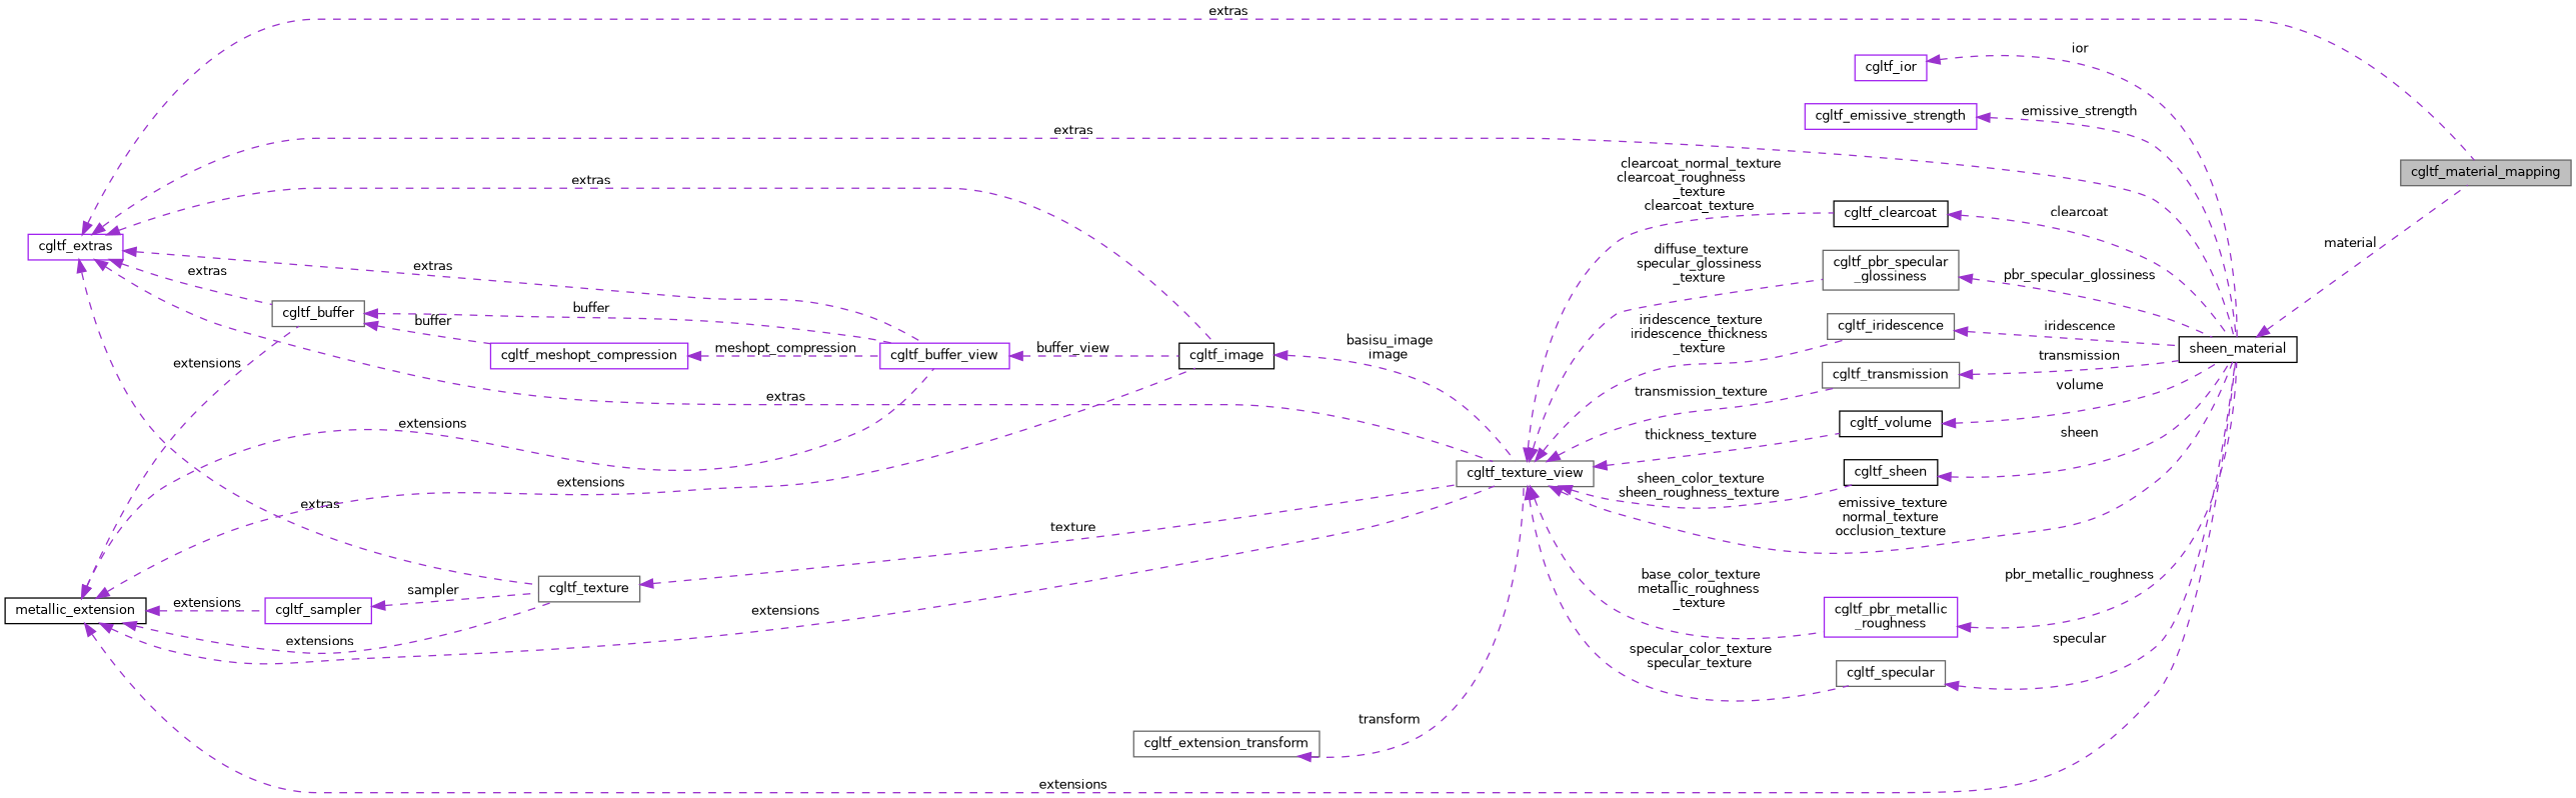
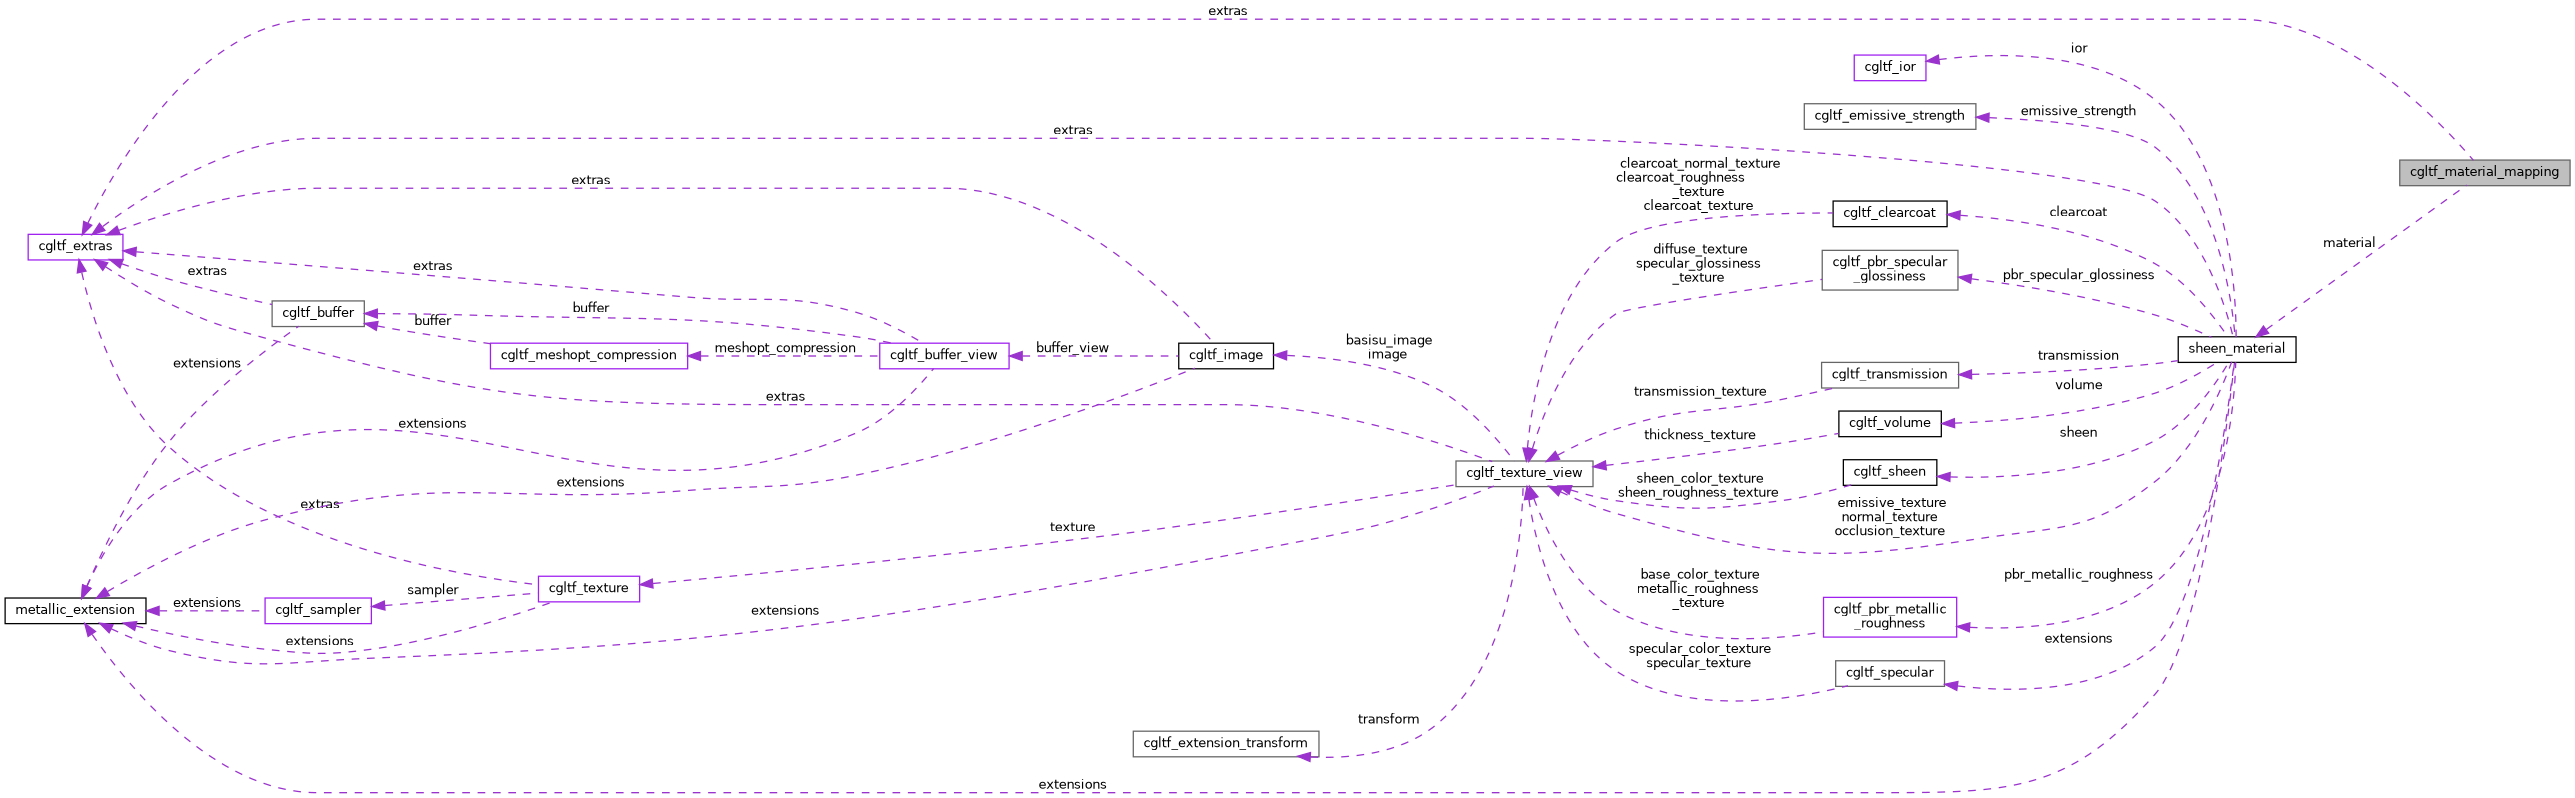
  digraph {
    rankdir=LR
    node [color=gray40 fillcolor=white fontname=Helvetica fontsize=10 shape=record style=filled]
    edge [color=darkorchid3 dir=back fontname=Helvetica fontsize=10 labelfontname=Helvetica labelfontsize=10 style=dashed]
    n1 [fillcolor=grey75 fontcolor=black height=0.2 label=cgltf_material_mapping width=0.4]
    n2 [color=purple height=0.2 label=cgltf_extras width=0.4]
    n3 [color=black height=0.2 label=sheen_material width=0.4]
    n4 [height=0.2 label=cgltf_texture_view width=0.4]
-   n5 [height=0.2 label=cgltf_texture width=0.4]
+   n5 [color=purple height=0.2 label=cgltf_texture width=0.4]
    n6 [color=black height=0.2 label=cgltf_image width=0.4]
    n7 [color=purple height=0.2 label=cgltf_buffer_view width=0.4]
    n8 [height=0.2 label=cgltf_buffer width=0.4]
    n9 [color=purple height=0.2 label="cgltf_pbr_metallic\l_roughness" width=0.4]
    n10 [height=0.2 label=cgltf_specular width=0.4]
    n11 [color=black height=0.2 label=cgltf_clearcoat width=0.4]
    n12 [height=0.2 label="cgltf_pbr_specular\l_glossiness" width=0.4]
-   n13 [height=0.2 label=cgltf_iridescence width=0.4]
    n14 [height=0.2 label=cgltf_transmission width=0.4]
    n15 [color=black height=0.2 label=cgltf_volume width=0.4]
    n16 [color=black height=0.2 label=cgltf_sheen width=0.4]
    n17 [color=purple height=0.2 label=cgltf_sampler width=0.4]
    n18 [color=purple height=0.2 label=cgltf_meshopt_compression width=0.4]
    n19 [height=0.2 label=cgltf_extension_transform width=0.4]
    n20 [color=black height=0.2 label=metallic_extension width=0.4]
    n21 [color=purple height=0.2 label=cgltf_ior width=0.4]
-   n22 [color=purple height=0.2 label=cgltf_emissive_strength width=0.4]
+   n22 [height=0.2 label=cgltf_emissive_strength width=0.4]
    n2 -> n1 [label=" extras"]
    n2 -> n3 [label=" extras"]
    n2 -> n4 [label=" extras"]
    n2 -> n5 [label=" extras"]
    n2 -> n6 [label=" extras"]
    n2 -> n7 [label=" extras"]
    n2 -> n8 [label=" extras"]
    n3 -> n1 [label=" material"]
    n4 -> n3 [label=" emissive_texture\nnormal_texture\nocclusion_texture"]
    n4 -> n9 [label=" base_color_texture\nmetallic_roughness\l_texture"]
    n4 -> n10 [label=" specular_color_texture\nspecular_texture"]
    n4 -> n11 [label=" clearcoat_normal_texture\nclearcoat_roughness\l_texture\nclearcoat_texture"]
    n4 -> n12 [label=" diffuse_texture\nspecular_glossiness\l_texture"]
-   n4 -> n13 [label=" iridescence_texture\niridescence_thickness\l_texture"]
    n4 -> n14 [label=" transmission_texture"]
    n4 -> n15 [label=" thickness_texture"]
    n4 -> n16 [label=" sheen_color_texture\nsheen_roughness_texture"]
    n5 -> n4 [label=" texture"]
    n6 -> n4 [label=" basisu_image\nimage"]
    n7 -> n6 [label=" buffer_view"]
    n8 -> n7 [label=" buffer"]
    n8 -> n18 [label=" buffer"]
    n9 -> n3 [label=" pbr_metallic_roughness"]
-   n10 -> n3 [label=" specular"]
+   n10 -> n3 [label=" extensions"]
    n11 -> n3 [label=" clearcoat"]
    n12 -> n3 [label=" pbr_specular_glossiness"]
-   n13 -> n3 [label=" iridescence"]
    n14 -> n3 [label=" transmission"]
    n15 -> n3 [label=" volume"]
    n16 -> n3 [label=" sheen"]
    n17 -> n5 [label=" sampler"]
    n18 -> n7 [label=" meshopt_compression"]
    n19 -> n4 [label=" transform"]
    n20 -> n3 [label=" extensions"]
    n20 -> n4 [label=" extensions"]
    n20 -> n5 [label=" extensions"]
    n20 -> n6 [label=" extensions"]
    n20 -> n7 [label=" extensions"]
    n20 -> n8 [label=" extensions"]
    n20 -> n17 [label=" extensions"]
    n21 -> n3 [label=" ior"]
    n22 -> n3 [label=" emissive_strength"]
  }
